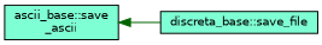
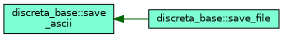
  digraph {
    rankdir=LR
    node [color=black fillcolor=aquamarine fontname=Helvetica fontsize=10 shape=record style=filled]
-   n1 [fontcolor=black height=0.2 label="ascii_base::save\l_ascii" width=0.4]
+   n1 [fontcolor=black height=0.2 label="discreta_base::save\l_ascii" width=0.4]
    n2 [height=0.2 label="discreta_base::save_file" width=0.4]
    n1 -> n2 [color=darkgreen dir=back fontname=Helvetica fontsize=10 labelfontname=Helvetica labelfontsize=10 style=solid]
  }
